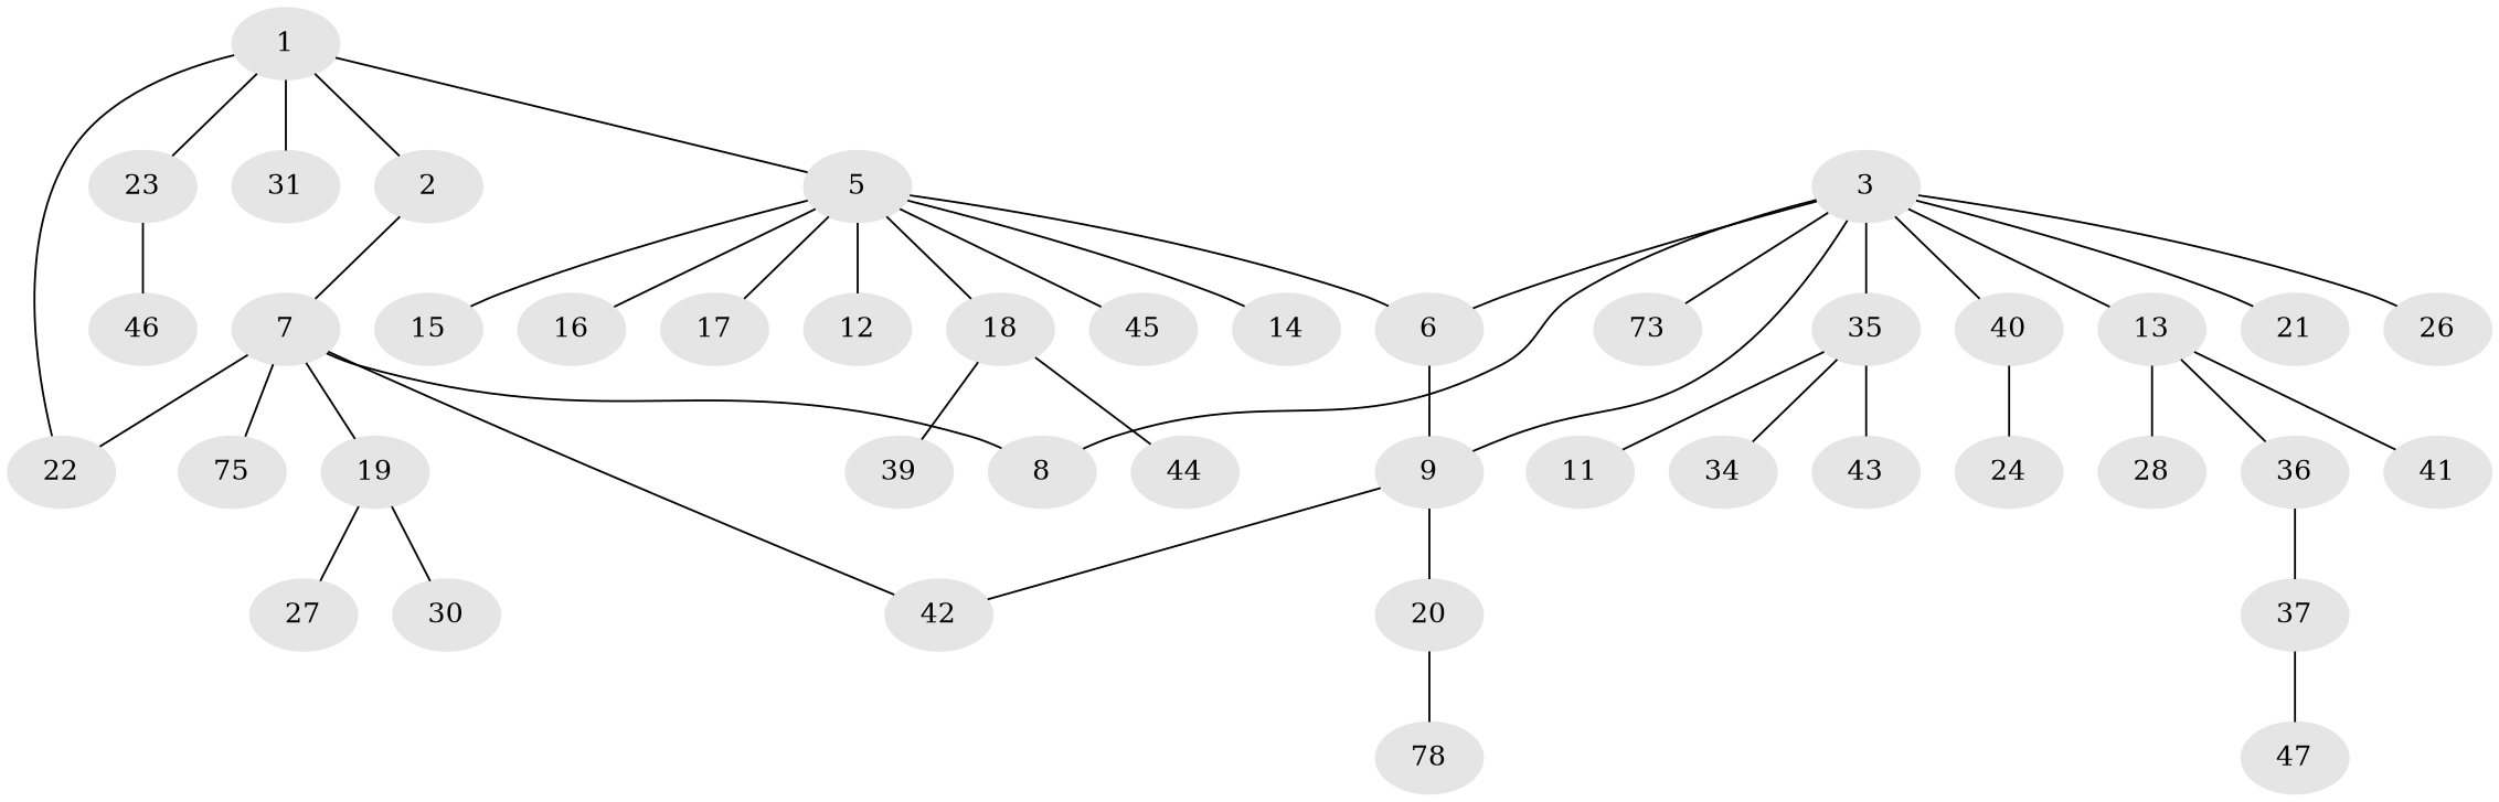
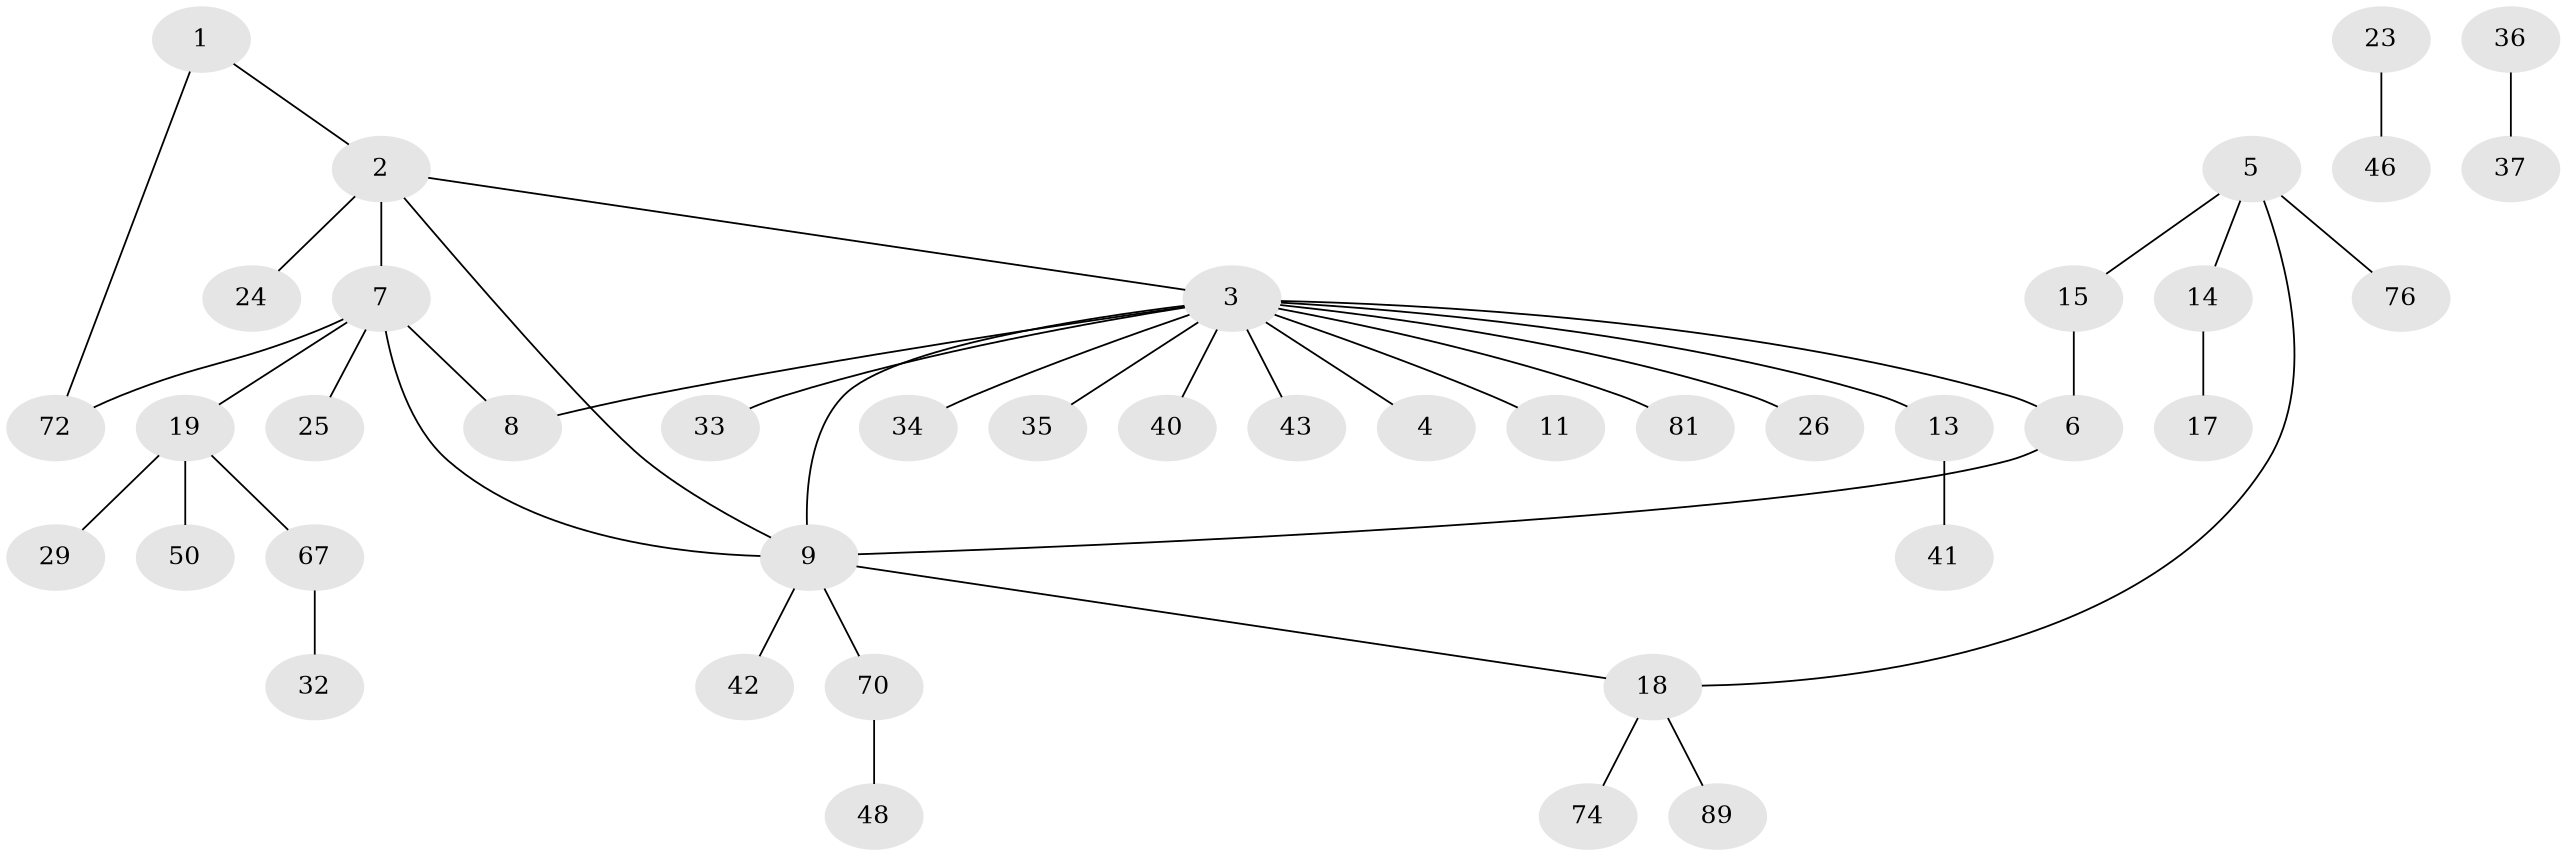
  graph {
    node [color=gray90 style=filled]
    1
    2
    5
-   22
+   22 [label=72]
    23
-   31
    3
    7
    9
    24
    6
-   12
    14
    15
-   16
+   16 [label=76]
    17
    18
-   45
    13
-   28
    36
    41
    46
+   4
    8
    11
-   21
+   21 [label=81]
    26
-   33 [label=73]
+   33
    34
    35
    40
    43
    19
-   25 [label=75]
-   20
+   25
+   20 [label=70]
    42
-   39
-   44
-   27
-   30
-   48 [label=78]
+   39 [label=89]
+   44 [label=74]
+   27 [label=67]
+   29
+   30 [label=50]
+   48
    37
-   47
+   32
    1 -- 2
-   1 -- 5
    1 -- 22
-   1 -- 23
-   1 -- 31
+   2 -- 3
    2 -- 7
-   40 -- 24
-   5 -- 6
-   5 -- 12
+   2 -- 9
+   2 -- 24
+   15 -- 6
    5 -- 14
    5 -- 15
    5 -- 16
-   5 -- 17
+   14 -- 17
    5 -- 18
-   5 -- 45
    23 -- 46
    3 -- 9
    3 -- 6
    3 -- 13
+   3 -- 4
    3 -- 8
-   35 -- 11
+   3 -- 11
    3 -- 21
    3 -- 26
    3 -- 33
-   35 -- 34
+   3 -- 34
    3 -- 35
    3 -- 40
-   35 -- 43
+   3 -- 43
    7 -- 22
-   7 -- 42
+   7 -- 9
    7 -- 8
    7 -- 19
    7 -- 25
+   9 -- 18
    9 -- 20
    9 -- 42
    6 -- 9
    18 -- 39
    18 -- 44
-   13 -- 28
-   13 -- 36
    13 -- 41
    36 -- 37
    19 -- 27
+   19 -- 29
    19 -- 30
    20 -- 48
-   37 -- 47
+   27 -- 32
  }
